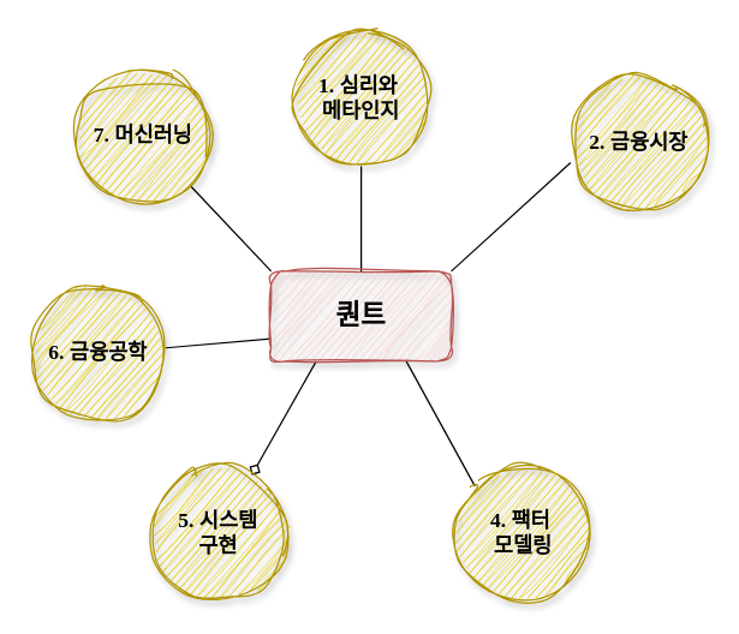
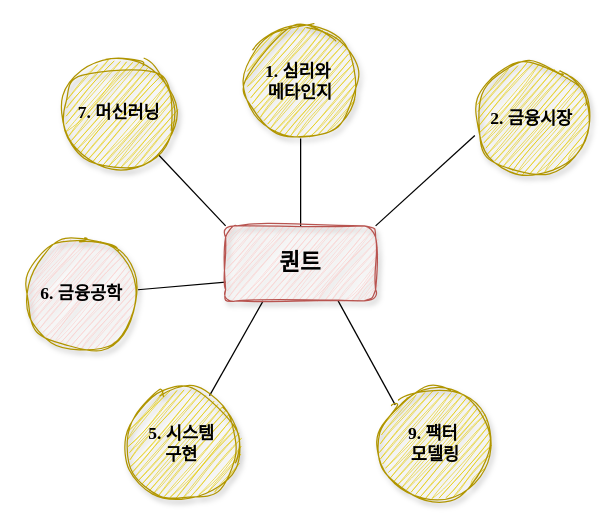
  <mxCell id="0" />
  <mxCell id="1" parent="0" />
  <mxCell id="2" value="1. 심리&lt;span style=&quot;background-color: initial;&quot;&gt;와&amp;nbsp;&lt;/span&gt;&lt;div&gt;&lt;span style=&quot;background-color: initial;&quot;&gt;메타인지&lt;/span&gt;&lt;/div&gt;" style="ellipse;whiteSpace=wrap;html=1;aspect=fixed;sketch=1;curveFitting=1;jiggle=2;shadow=1;fontStyle=1;fontFamily=Comic Sans MS;fontSize=14;fillColor=#e3c800;strokeColor=#B09500;fontColor=#000000;" vertex="1" parent="1"><mxGeometry x="195" y="20" width="90" height="90" as="geometry" /></mxCell>
  <mxCell id="3" value="2. 금융시장" style="ellipse;whiteSpace=wrap;html=1;aspect=fixed;sketch=1;curveFitting=1;jiggle=2;shadow=1;fontStyle=1;fontFamily=Comic Sans MS;fontSize=14;fillColor=#e3c800;strokeColor=#B09500;fontColor=#000000;" vertex="1" parent="1"><mxGeometry x="380" y="50" width="90" height="90" as="geometry" /></mxCell>
  <mxCell id="4" style="rounded=0;orthogonalLoop=1;jettySize=auto;html=1;entryX=0.5;entryY=1;entryDx=0;entryDy=0;endArrow=none;endFill=0;" edge="1" parent="1" source="9" target="2"><mxGeometry relative="1" as="geometry" /></mxCell>
  <mxCell id="5" style="rounded=0;orthogonalLoop=1;jettySize=auto;html=1;exitX=0.75;exitY=1;exitDx=0;exitDy=0;entryX=0;entryY=0;entryDx=0;entryDy=0;endArrow=none;endFill=0;" edge="1" parent="1" source="9" target="10"><mxGeometry relative="1" as="geometry" /></mxCell>
- <mxCell id="6" style="rounded=0;orthogonalLoop=1;jettySize=auto;html=1;exitX=0.25;exitY=1;exitDx=0;exitDy=0;endArrow=diamond;endFill=0;" edge="1" parent="1" source="9" target="11"><mxGeometry relative="1" as="geometry" /></mxCell>
+ <mxCell id="6" style="rounded=0;orthogonalLoop=1;jettySize=auto;html=1;exitX=0.25;exitY=1;exitDx=0;exitDy=0;endArrow=none;endFill=0;" edge="1" parent="1" source="9" target="11"><mxGeometry relative="1" as="geometry" /></mxCell>
  <mxCell id="7" style="rounded=0;orthogonalLoop=1;jettySize=auto;html=1;exitX=0;exitY=0.75;exitDx=0;exitDy=0;endArrow=none;endFill=0;" edge="1" parent="1" source="9" target="12"><mxGeometry relative="1" as="geometry" /></mxCell>
  <mxCell id="8" style="rounded=0;orthogonalLoop=1;jettySize=auto;html=1;exitX=0;exitY=0.25;exitDx=0;exitDy=0;endArrow=none;endFill=0;" edge="1" parent="1" target="13"><mxGeometry relative="1" as="geometry"><mxPoint x="180" y="180" as="sourcePoint" /></mxGeometry></mxCell>
  <mxCell id="9" value="&lt;font style=&quot;font-size: 18px;&quot;&gt;퀀트&lt;/font&gt;" style="rounded=1;whiteSpace=wrap;html=1;shadow=1;sketch=1;curveFitting=1;jiggle=2;fillStyle=auto;fontStyle=1;fontFamily=Comic Sans MS;fillColor=#f8cecc;strokeColor=#b85450;" vertex="1" parent="1"><mxGeometry x="180" y="180" width="120" height="60" as="geometry" /></mxCell>
- <mxCell id="10" value="4. 팩터&amp;nbsp;&lt;div&gt;모델링&lt;/div&gt;" style="ellipse;whiteSpace=wrap;html=1;aspect=fixed;shadow=1;fontStyle=1;fontFamily=Comic Sans MS;sketch=1;curveFitting=1;jiggle=2;fontSize=14;fillColor=#e3c800;strokeColor=#B09500;fontColor=#000000;" vertex="1" parent="1"><mxGeometry x="302.5" y="310" width="90" height="90" as="geometry" /></mxCell>
+ <mxCell id="10" value="9. 팩터&amp;nbsp;&lt;div&gt;모델링&lt;/div&gt;" style="ellipse;whiteSpace=wrap;html=1;aspect=fixed;shadow=1;fontStyle=1;fontFamily=Comic Sans MS;sketch=1;curveFitting=1;jiggle=2;fontSize=14;fillColor=#e3c800;strokeColor=#B09500;fontColor=#000000;" vertex="1" parent="1"><mxGeometry x="302.5" y="310" width="90" height="90" as="geometry" /></mxCell>
  <mxCell id="11" value="5. 시스템&lt;div&gt;구현&lt;/div&gt;" style="ellipse;whiteSpace=wrap;html=1;aspect=fixed;shadow=1;fontStyle=1;fontFamily=Comic Sans MS;sketch=1;curveFitting=1;jiggle=2;fontSize=14;fillColor=#e3c800;strokeColor=#B09500;fontColor=#000000;" vertex="1" parent="1"><mxGeometry x="100" y="310" width="90" height="90" as="geometry" /></mxCell>
- <mxCell id="12" value="6. 금융공학" style="ellipse;whiteSpace=wrap;html=1;aspect=fixed;shadow=1;fontStyle=1;fontFamily=Comic Sans MS;sketch=1;curveFitting=1;jiggle=2;fontSize=14;fillColor=#e3c800;strokeColor=#B09500;fontColor=#000000;" vertex="1" parent="1"><mxGeometry x="20" y="190" width="90" height="90" as="geometry" /></mxCell>
+ <mxCell id="12" value="6. 금융공학" style="ellipse;whiteSpace=wrap;html=1;aspect=fixed;shadow=1;fontStyle=1;fontFamily=Comic Sans MS;sketch=1;curveFitting=1;jiggle=2;fontSize=14;fillColor=#f8cecc;strokeColor=#B09500;fontColor=#000000;" vertex="1" parent="1"><mxGeometry x="20" y="190" width="90" height="90" as="geometry" /></mxCell>
  <mxCell id="13" value="7. 머신러닝" style="ellipse;whiteSpace=wrap;html=1;aspect=fixed;shadow=1;fontStyle=1;fontFamily=Comic Sans MS;sketch=1;curveFitting=1;jiggle=2;fontSize=14;fillColor=#e3c800;strokeColor=#B09500;fontColor=#000000;" vertex="1" parent="1"><mxGeometry x="50" y="45" width="90" height="90" as="geometry" /></mxCell>
  <mxCell id="14" style="rounded=0;orthogonalLoop=1;jettySize=auto;html=1;entryX=-0.007;entryY=0.641;entryDx=0;entryDy=0;entryPerimeter=0;endArrow=none;endFill=0;exitX=0.75;exitY=0;exitDx=0;exitDy=0;" edge="1" parent="1" target="3"><mxGeometry relative="1" as="geometry"><mxPoint x="300" y="180" as="sourcePoint" /><mxPoint x="361.98" y="110" as="targetPoint" /></mxGeometry></mxCell>
